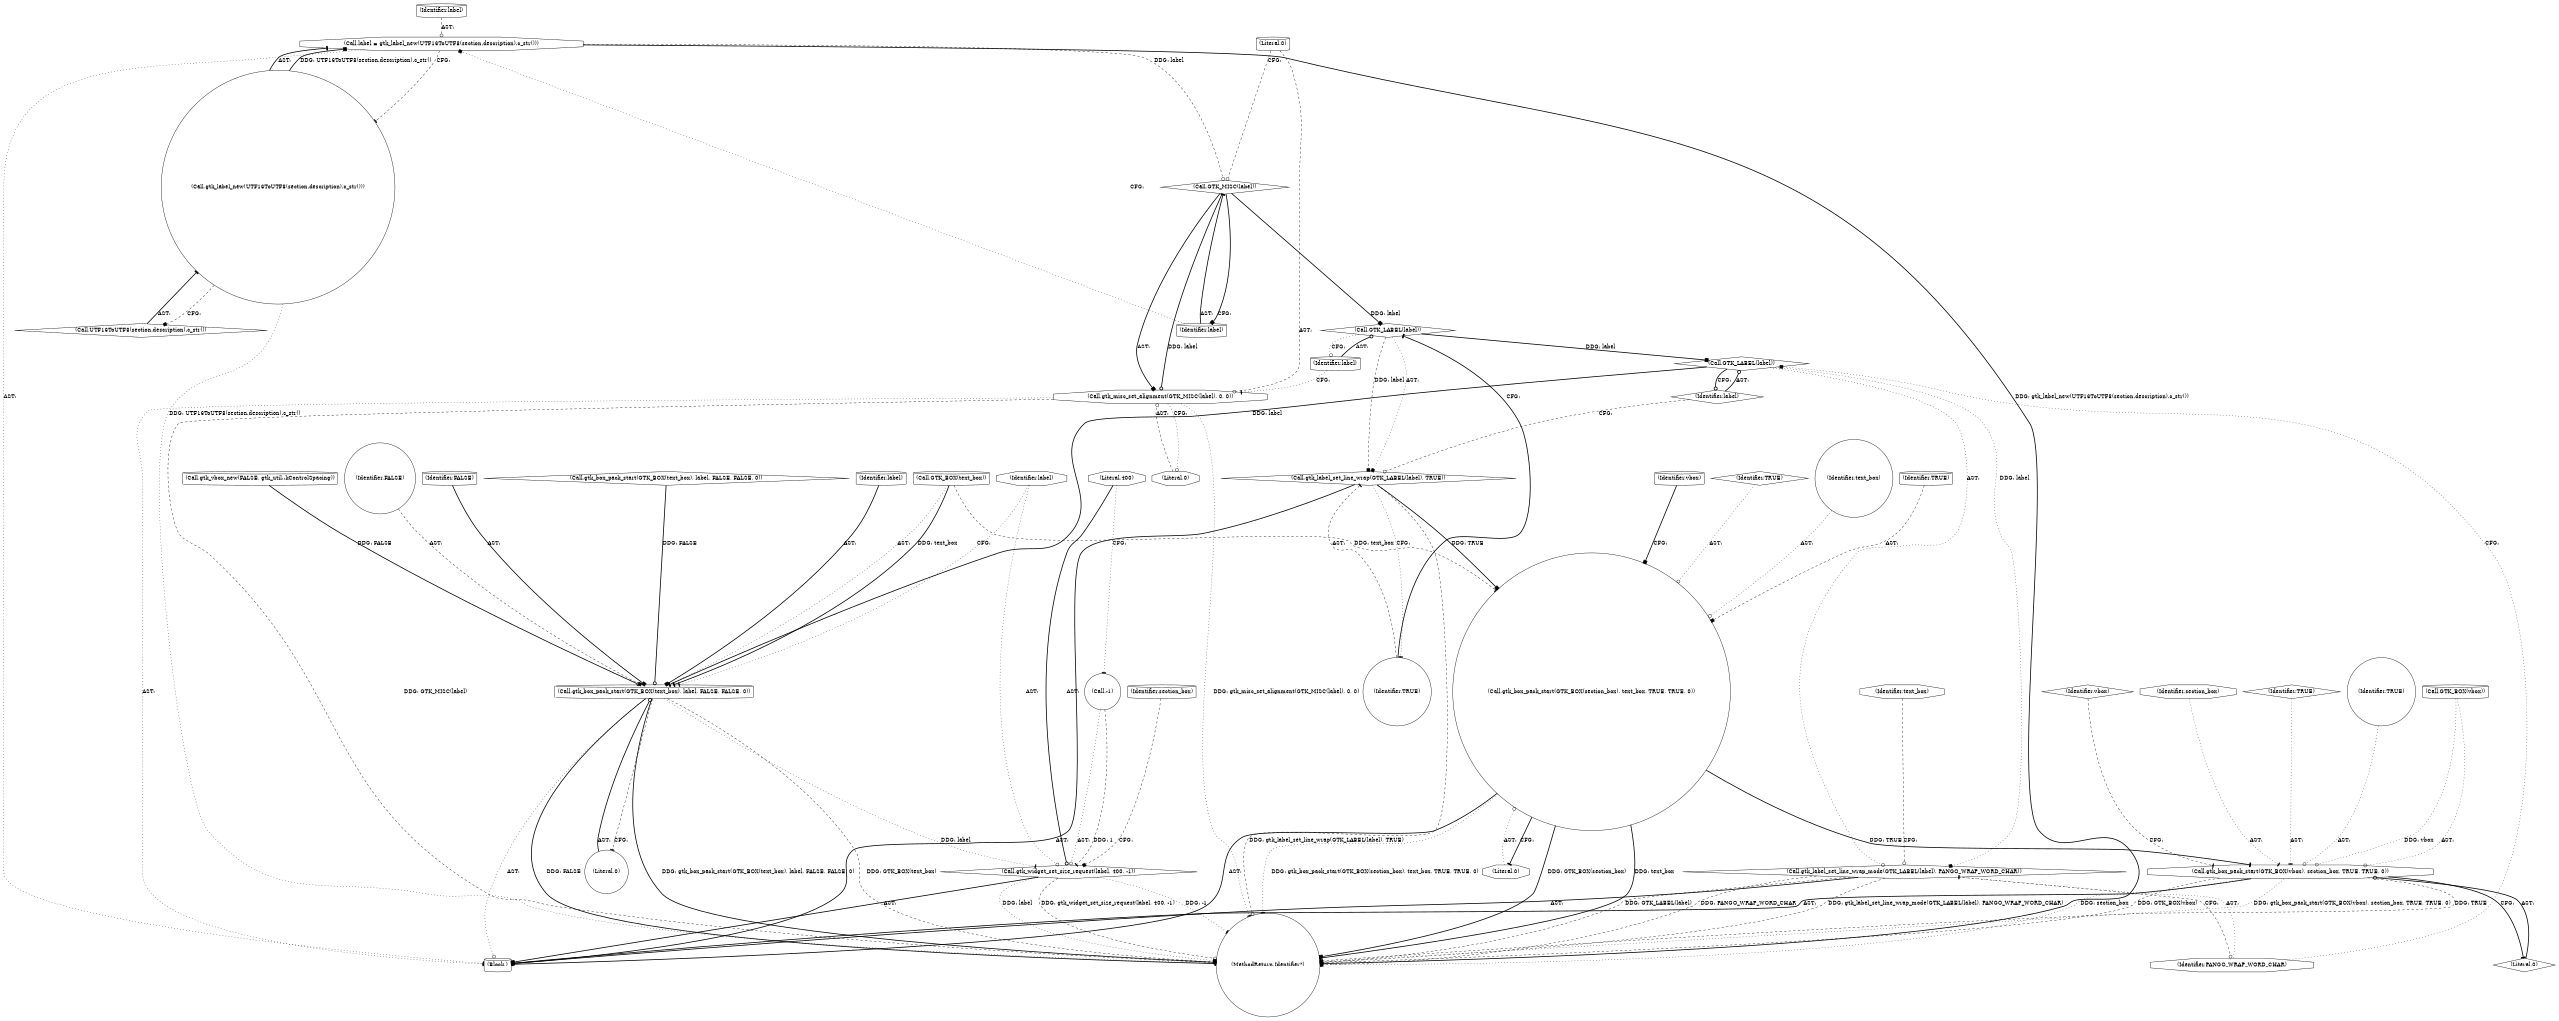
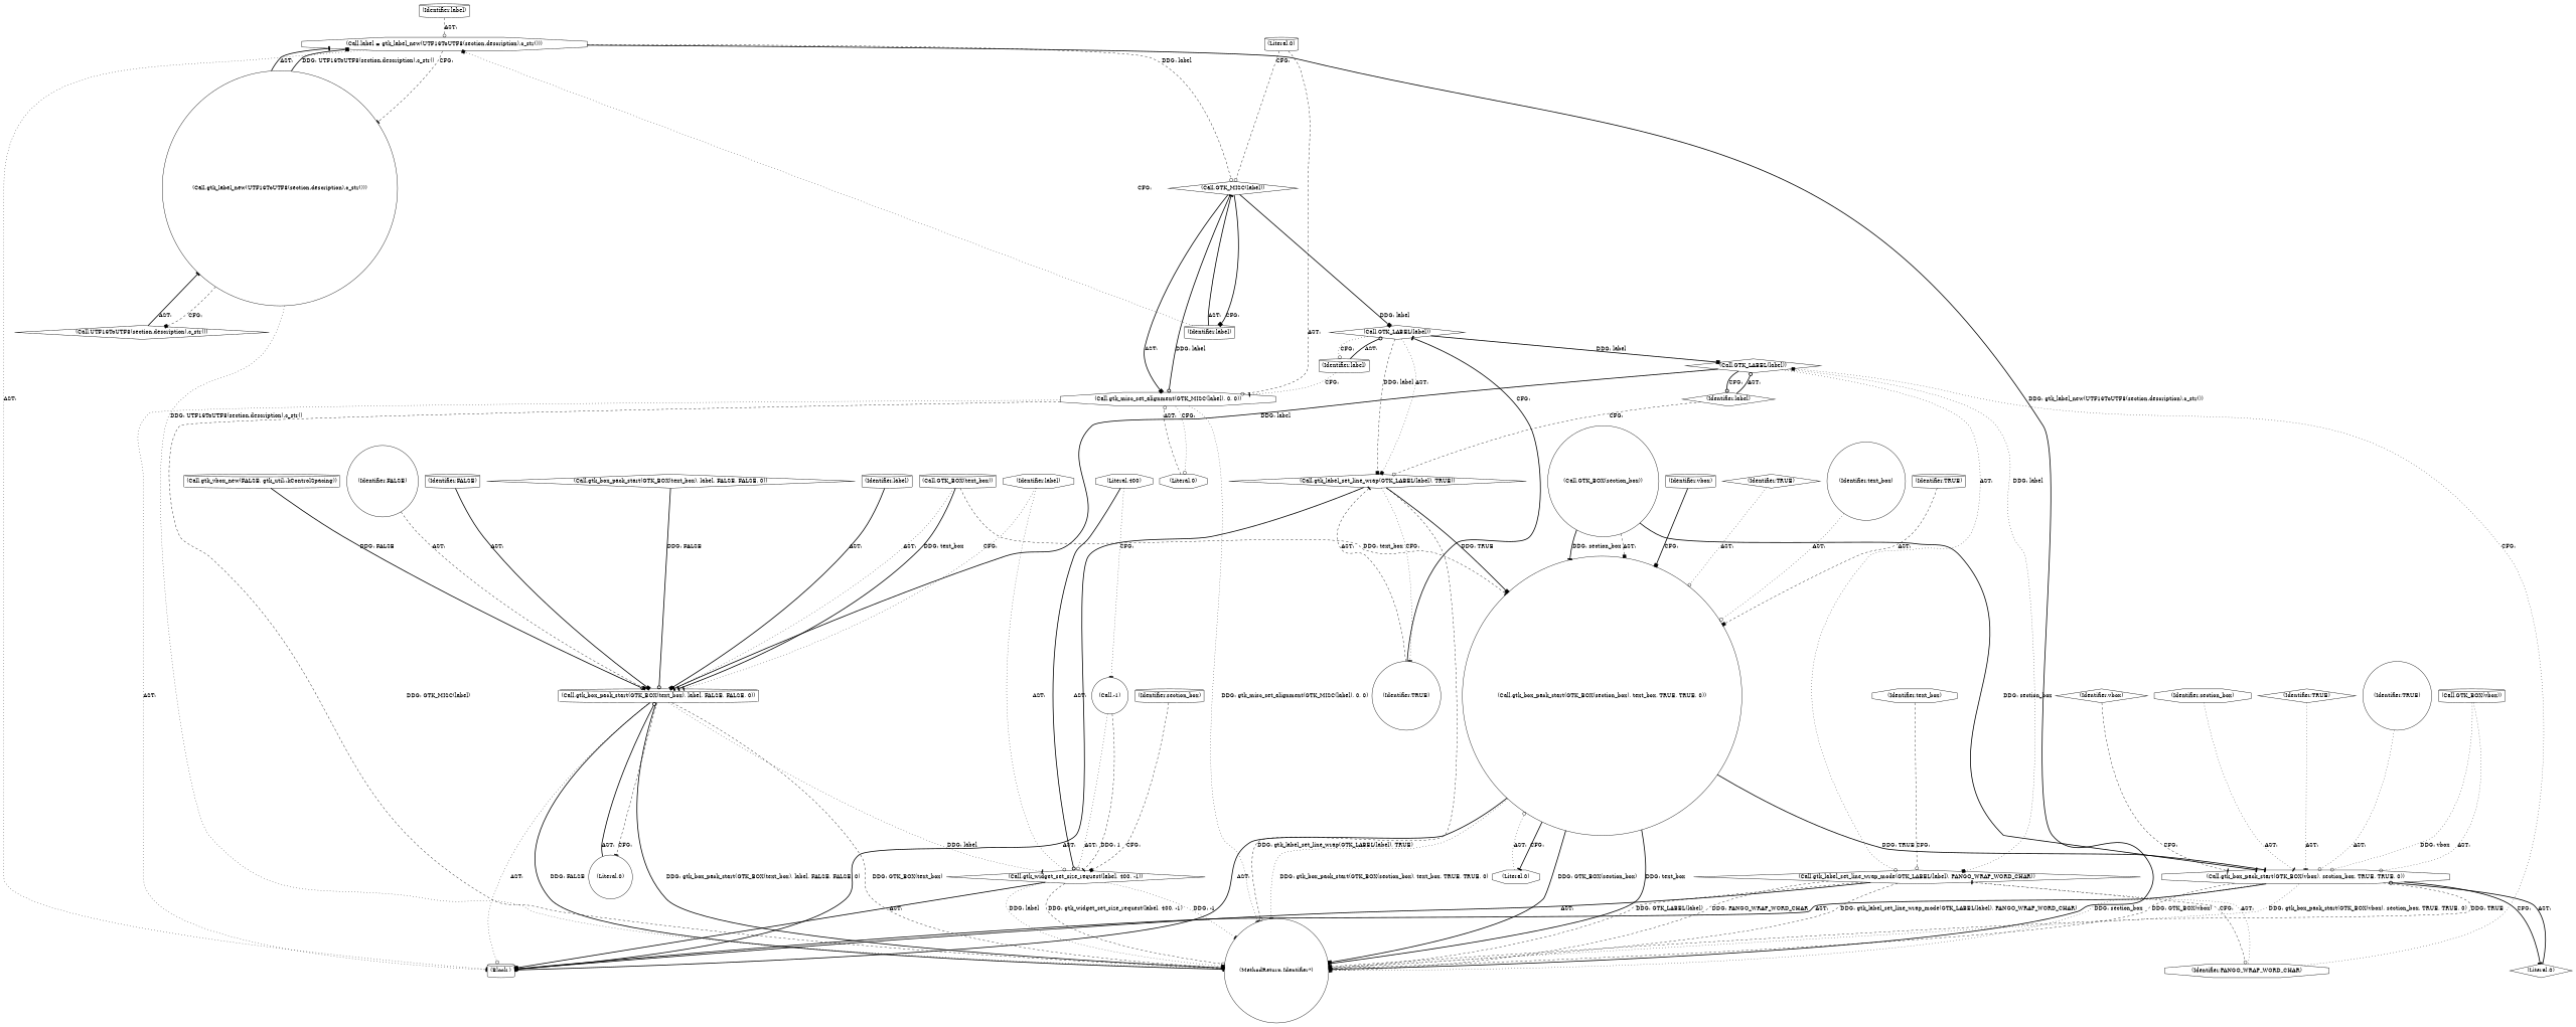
  digraph {
    node [shape=cylinder]
    edge [arrowhead=tee style=bold]
    n1 [label="(Call,label = gtk_label_new(UTF16ToUTF8(section.description).c_str()))" shape=octagon]
    n2 [label="(Call,gtk_label_new(UTF16ToUTF8(section.description).c_str()))" shape=circle]
    n3 [label="(Call,GTK_MISC(label))" shape=diamond]
    n4 [label="(Block,)"]
    n5 [label="(MethodReturn,Identifier*)" shape=circle]
    n6 [label="(Call,UTF16ToUTF8(section.description).c_str())" shape=diamond]
    n7 [label="(Call,gtk_misc_set_alignment(GTK_MISC(label), 0, 0))" shape=octagon]
    n8 [label="(Call,GTK_LABEL(label))" shape=diamond]
    n9 [label="(Identifier,label)"]
    n10 [label="(Literal,0)" shape=octagon]
    n11 [label="(Call,gtk_label_set_line_wrap(GTK_LABEL(label), TRUE))" shape=diamond]
    n12 [label="(Call,GTK_LABEL(label))" shape=diamond]
    n13 [label="(Identifier,label)"]
    n14 [label="(Call,gtk_box_pack_start(GTK_BOX(section_box), text_box, TRUE, TRUE, 0))" shape=circle]
    n15 [label="(Identifier,TRUE)" shape=circle]
    n16 [label="(Call,gtk_label_set_line_wrap_mode(GTK_LABEL(label), PANGO_WRAP_WORD_CHAR))" shape=diamond]
    n17 [label="(Call,gtk_box_pack_start(GTK_BOX(text_box), label, FALSE, FALSE, 0))"]
    n18 [label="(Identifier,label)" shape=diamond]
    n19 [label="(Call,gtk_box_pack_start(GTK_BOX(vbox), section_box, TRUE, TRUE, 0))" shape=octagon]
    n20 [label="(Literal,0)" shape=octagon]
    n21 [label="(Literal,0)" shape=diamond]
    n22 [label="(Identifier,PANGO_WRAP_WORD_CHAR)" shape=octagon]
    n23 [label="(Call,gtk_widget_set_size_request(label, 400, -1))" shape=diamond]
    n24 [label="(Literal,0)" shape=circle]
    n25 [label="(Call,-1)" shape=circle]
    n26 [label="(Identifier,TRUE)" shape=diamond]
    n27 [label="(Call,gtk_vbox_new(FALSE, gtk_util::kControlSpacing))"]
    n28 [label="(Identifier,TRUE)" shape=circle]
    n29 [label="(Identifier,FALSE)" shape=circle]
    n30 [label="(Identifier,section_box)"]
    n31 [label="(Identifier,text_box)" shape=octagon]
    n32 [label="(Identifier,label)"]
    n33 [label="(Call,GTK_BOX(text_box))"]
    n34 [label="(Identifier,FALSE)"]
    n35 [label="(Call,GTK_BOX(vbox))"]
    n36 [label="(Call,gtk_box_pack_start(GTK_BOX(text_box), label, FALSE, FALSE, 0))" shape=diamond]
    n37 [label="(Identifier,label)"]
    n38 [label="(Identifier,vbox)"]
    n39 [label="(Literal,0)"]
    n40 [label="(Identifier,text_box)" shape=circle]
    n41 [label="(Identifier,vbox)" shape=diamond]
    n42 [label="(Literal,400)" shape=octagon]
    n43 [label="(Identifier,section_box)" shape=octagon]
    n44 [label="(Identifier,TRUE)"]
+   n45 [label="(Call,GTK_BOX(section_box))" shape=circle]
    n46 [label="(Identifier,label)" shape=octagon]
    n47 [label="(Identifier,TRUE)" shape=diamond]
    n1 -> n2 [label="CFG: " style=dashed]
    n1 -> n3 [arrowhead=odot label="DDG: label" style=dashed]
    n1 -> n4 [label="AST: " style=dotted]
    n1 -> n5 [arrowhead=odot label="DDG: gtk_label_new(UTF16ToUTF8(section.description).c_str())"]
    n2 -> n1 [label="AST: "]
    n2 -> n1 [arrowhead=box label="DDG: UTF16ToUTF8(section.description).c_str()"]
    n2 -> n5 [label="DDG: UTF16ToUTF8(section.description).c_str()" style=dotted]
    n2 -> n6 [arrowhead=box label="CFG: " style=dashed]
    n3 -> n7 [arrowhead=box label="AST: "]
    n3 -> n7 [arrowhead=odot label="DDG: label"]
    n3 -> n8 [arrowhead=box label="DDG: label"]
    n3 -> n9 [arrowhead=box label="CFG: "]
    n6 -> n2 [label="AST: "]
    n7 -> n4 [label="AST: " style=dotted]
    n7 -> n5 [label="DDG: gtk_misc_set_alignment(GTK_MISC(label), 0, 0)" style=dotted]
    n7 -> n5 [arrowhead=odot label="DDG: GTK_MISC(label)" style=dashed]
    n7 -> n10 [arrowhead=odot label="CFG: " style=dotted]
    n8 -> n11 [arrowhead=box label="AST: " style=dotted]
    n8 -> n11 [arrowhead=box label="DDG: label" style=dashed]
    n8 -> n12 [arrowhead=box label="DDG: label"]
    n8 -> n13 [arrowhead=odot label="CFG: " style=dotted]
    n9 -> n1 [arrowhead=box label="CFG: " style=dotted]
    n9 -> n3 [label="AST: "]
    n10 -> n7 [arrowhead=odot label="AST: " style=dashed]
    n11 -> n4 [label="AST: "]
    n11 -> n5 [arrowhead=odot label="DDG: gtk_label_set_line_wrap(GTK_LABEL(label), TRUE)" style=dashed]
    n11 -> n14 [arrowhead=box label="DDG: TRUE"]
    n11 -> n15 [label="CFG: " style=dotted]
    n12 -> n16 [arrowhead=odot label="AST: " style=dotted]
    n12 -> n16 [arrowhead=box label="DDG: label" style=dotted]
    n12 -> n17 [label="DDG: label"]
    n12 -> n18 [arrowhead=odot label="CFG: "]
    n13 -> n7 [label="CFG: " style=dotted]
    n13 -> n8 [arrowhead=odot label="AST: "]
    n14 -> n4 [arrowhead=odot label="AST: "]
    n14 -> n5 [label="DDG: gtk_box_pack_start(GTK_BOX(section_box), text_box, TRUE, TRUE, 0)" style=dotted]
    n14 -> n5 [arrowhead=box label="DDG: GTK_BOX(section_box)"]
    n14 -> n5 [label="DDG: text_box"]
    n14 -> n19 [label="DDG: TRUE"]
    n14 -> n20 [label="CFG: "]
    n15 -> n8 [label="CFG: "]
    n15 -> n11 [label="AST: " style=dashed]
    n16 -> n4 [arrowhead=box label="AST: "]
    n16 -> n5 [arrowhead=odot label="DDG: GTK_LABEL(label)" style=dashed]
    n16 -> n5 [label="DDG: PANGO_WRAP_WORD_CHAR" style=dashed]
    n16 -> n5 [arrowhead=box label="DDG: gtk_label_set_line_wrap_mode(GTK_LABEL(label), PANGO_WRAP_WORD_CHAR)" style=dashed]
    n16 -> n22 [arrowhead=odot label="CFG: " style=dashed]
    n17 -> n4 [arrowhead=odot label="AST: " style=dotted]
    n17 -> n5 [label="DDG: FALSE"]
    n17 -> n5 [arrowhead=box label="DDG: gtk_box_pack_start(GTK_BOX(text_box), label, FALSE, FALSE, 0)"]
    n17 -> n5 [arrowhead=odot label="DDG: GTK_BOX(text_box)" style=dashed]
    n17 -> n23 [label="DDG: label" style=dotted]
    n17 -> n24 [label="CFG: " style=dashed]
    n18 -> n11 [arrowhead=odot label="CFG: " style=dashed]
    n18 -> n12 [arrowhead=odot label="AST: "]
    n19 -> n4 [arrowhead=box label="AST: "]
    n19 -> n5 [arrowhead=odot label="DDG: GTK_BOX(vbox)" style=dashed]
    n19 -> n5 [label="DDG: gtk_box_pack_start(GTK_BOX(vbox), section_box, TRUE, TRUE, 0)" style=dotted]
    n19 -> n5 [arrowhead=box label="DDG: TRUE" style=dashed]
    n19 -> n5 [arrowhead=box label="DDG: section_box" style=dotted]
    n19 -> n21 [label="CFG: "]
    n20 -> n14 [arrowhead=odot label="AST: " style=dotted]
    n21 -> n19 [arrowhead=odot label="AST: "]
    n22 -> n12 [arrowhead=box label="CFG: " style=dotted]
    n22 -> n16 [label="AST: " style=dotted]
    n23 -> n4 [arrowhead=box label="AST: "]
    n23 -> n5 [arrowhead=box label="DDG: label" style=dotted]
    n23 -> n5 [arrowhead=odot label="DDG: gtk_widget_set_size_request(label, 400, -1)" style=dashed]
    n23 -> n5 [label="DDG: -1" style=dotted]
    n24 -> n17 [arrowhead=odot label="AST: "]
    n25 -> n23 [arrowhead=odot label="AST: " style=dotted]
    n25 -> n23 [label="DDG: 1" style=dashed]
    n26 -> n19 [label="AST: " style=dotted]
    n27 -> n17 [arrowhead=odot label="DDG: FALSE"]
    n28 -> n19 [arrowhead=odot label="AST: " style=dotted]
    n29 -> n17 [arrowhead=box label="AST: " style=dashed]
    n30 -> n23 [arrowhead=box label="CFG: " style=dashed]
    n31 -> n16 [arrowhead=odot label="CFG: " style=dashed]
    n32 -> n1 [arrowhead=odot label="AST: " style=dashed]
    n33 -> n14 [label="DDG: text_box" style=dashed]
    n33 -> n17 [label="AST: " style=dotted]
    n33 -> n17 [label="DDG: text_box"]
    n34 -> n17 [arrowhead=box label="AST: "]
    n35 -> n19 [arrowhead=odot label="AST: " style=dotted]
    n35 -> n19 [arrowhead=odot label="DDG: vbox" style=dotted]
    n36 -> n17 [arrowhead=odot label="DDG: FALSE"]
    n37 -> n17 [arrowhead=box label="AST: "]
    n38 -> n14 [arrowhead=box label="CFG: "]
    n39 -> n3 [arrowhead=odot label="CFG: " style=dashed]
    n39 -> n7 [arrowhead=odot label="AST: " style=dashed]
    n40 -> n14 [arrowhead=odot label="AST: " style=dotted]
    n41 -> n19 [label="CFG: " style=dashed]
    n42 -> n23 [arrowhead=odot label="AST: "]
    n42 -> n25 [label="CFG: " style=dotted]
    n43 -> n19 [label="AST: " style=dotted]
    n44 -> n14 [arrowhead=box label="AST: " style=dashed]
+   n45 -> n14 [arrowhead=box label="AST: " style=dashed]
+   n45 -> n14 [label="DDG: section_box"]
+   n45 -> n19 [label="DDG: section_box"]
    n46 -> n17 [label="CFG: " style=dotted]
    n46 -> n23 [arrowhead=odot label="AST: " style=dotted]
    n47 -> n14 [arrowhead=odot label="AST: " style=dotted]
  }
